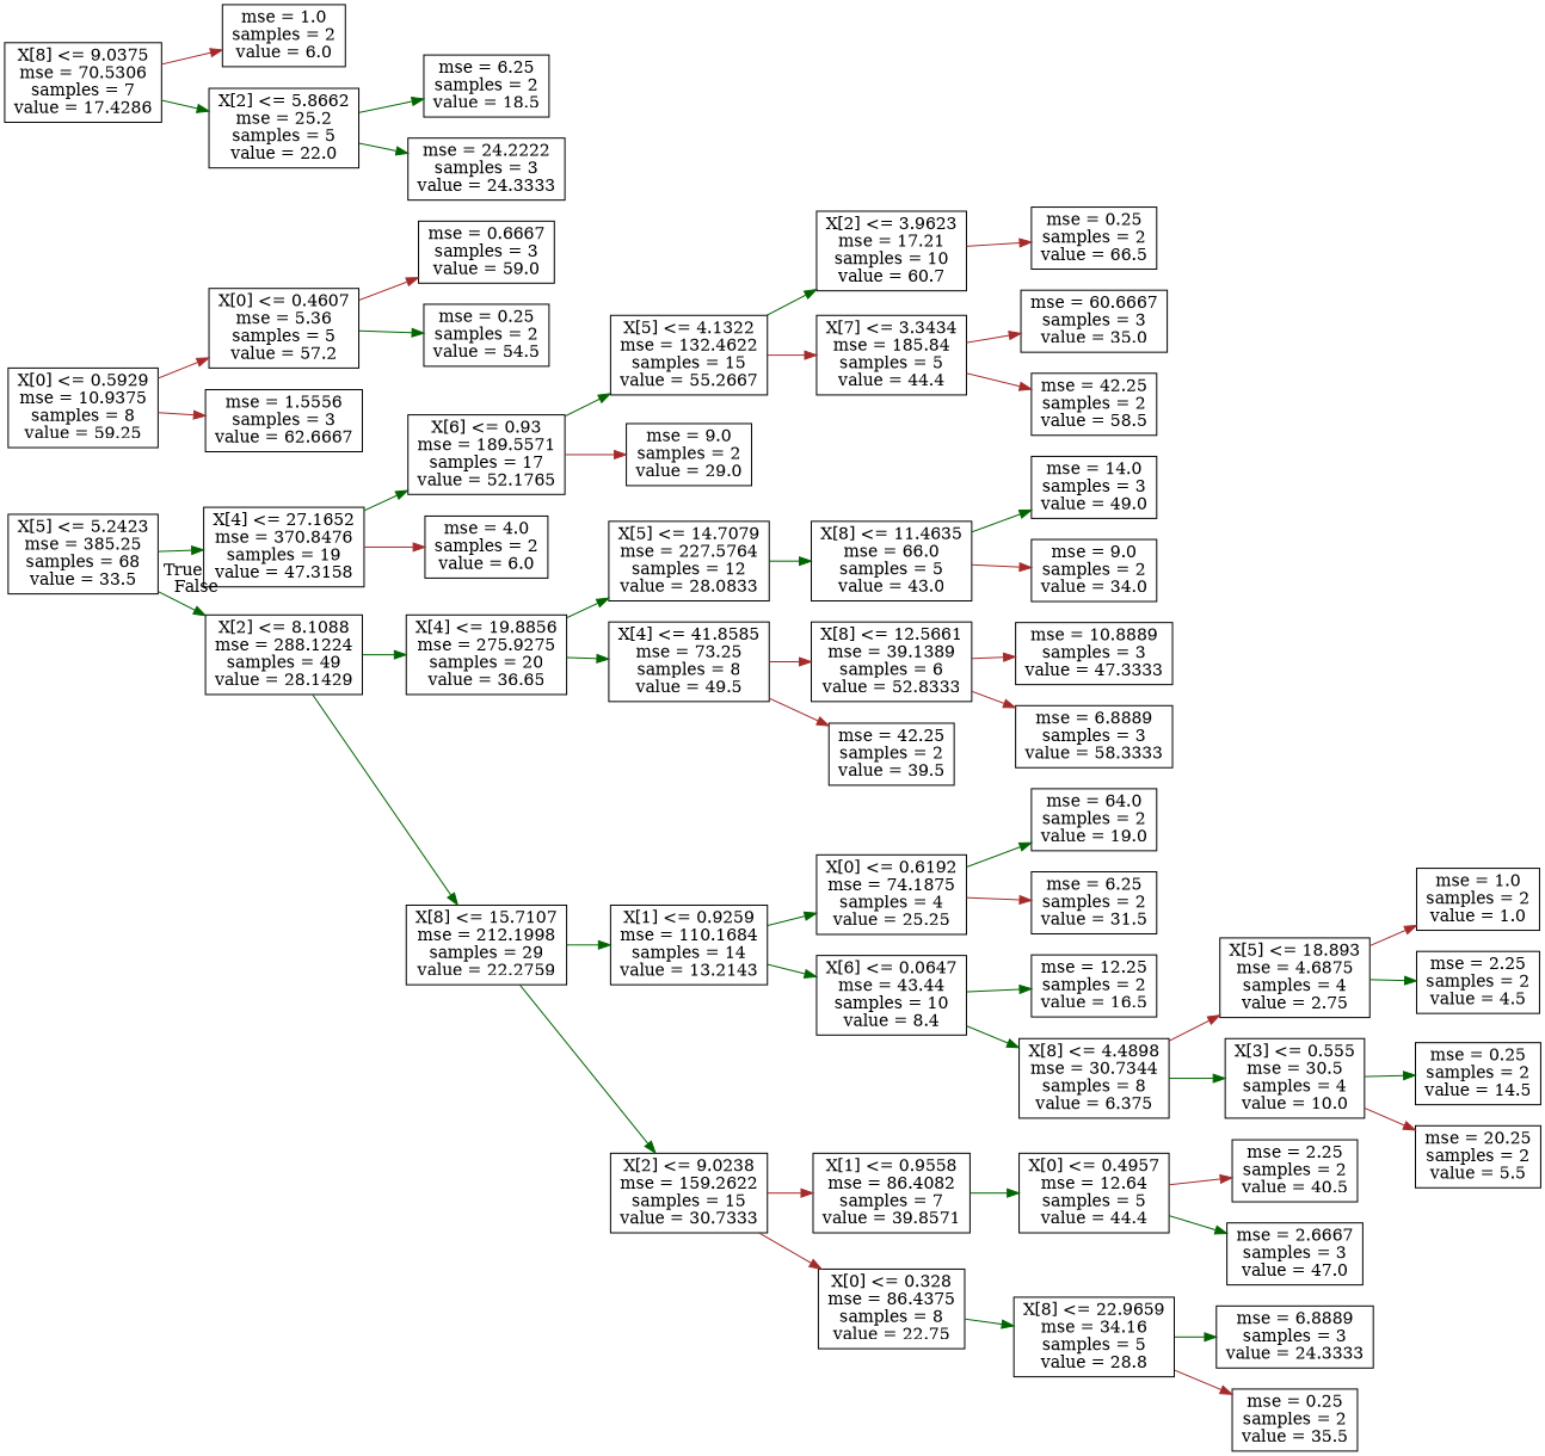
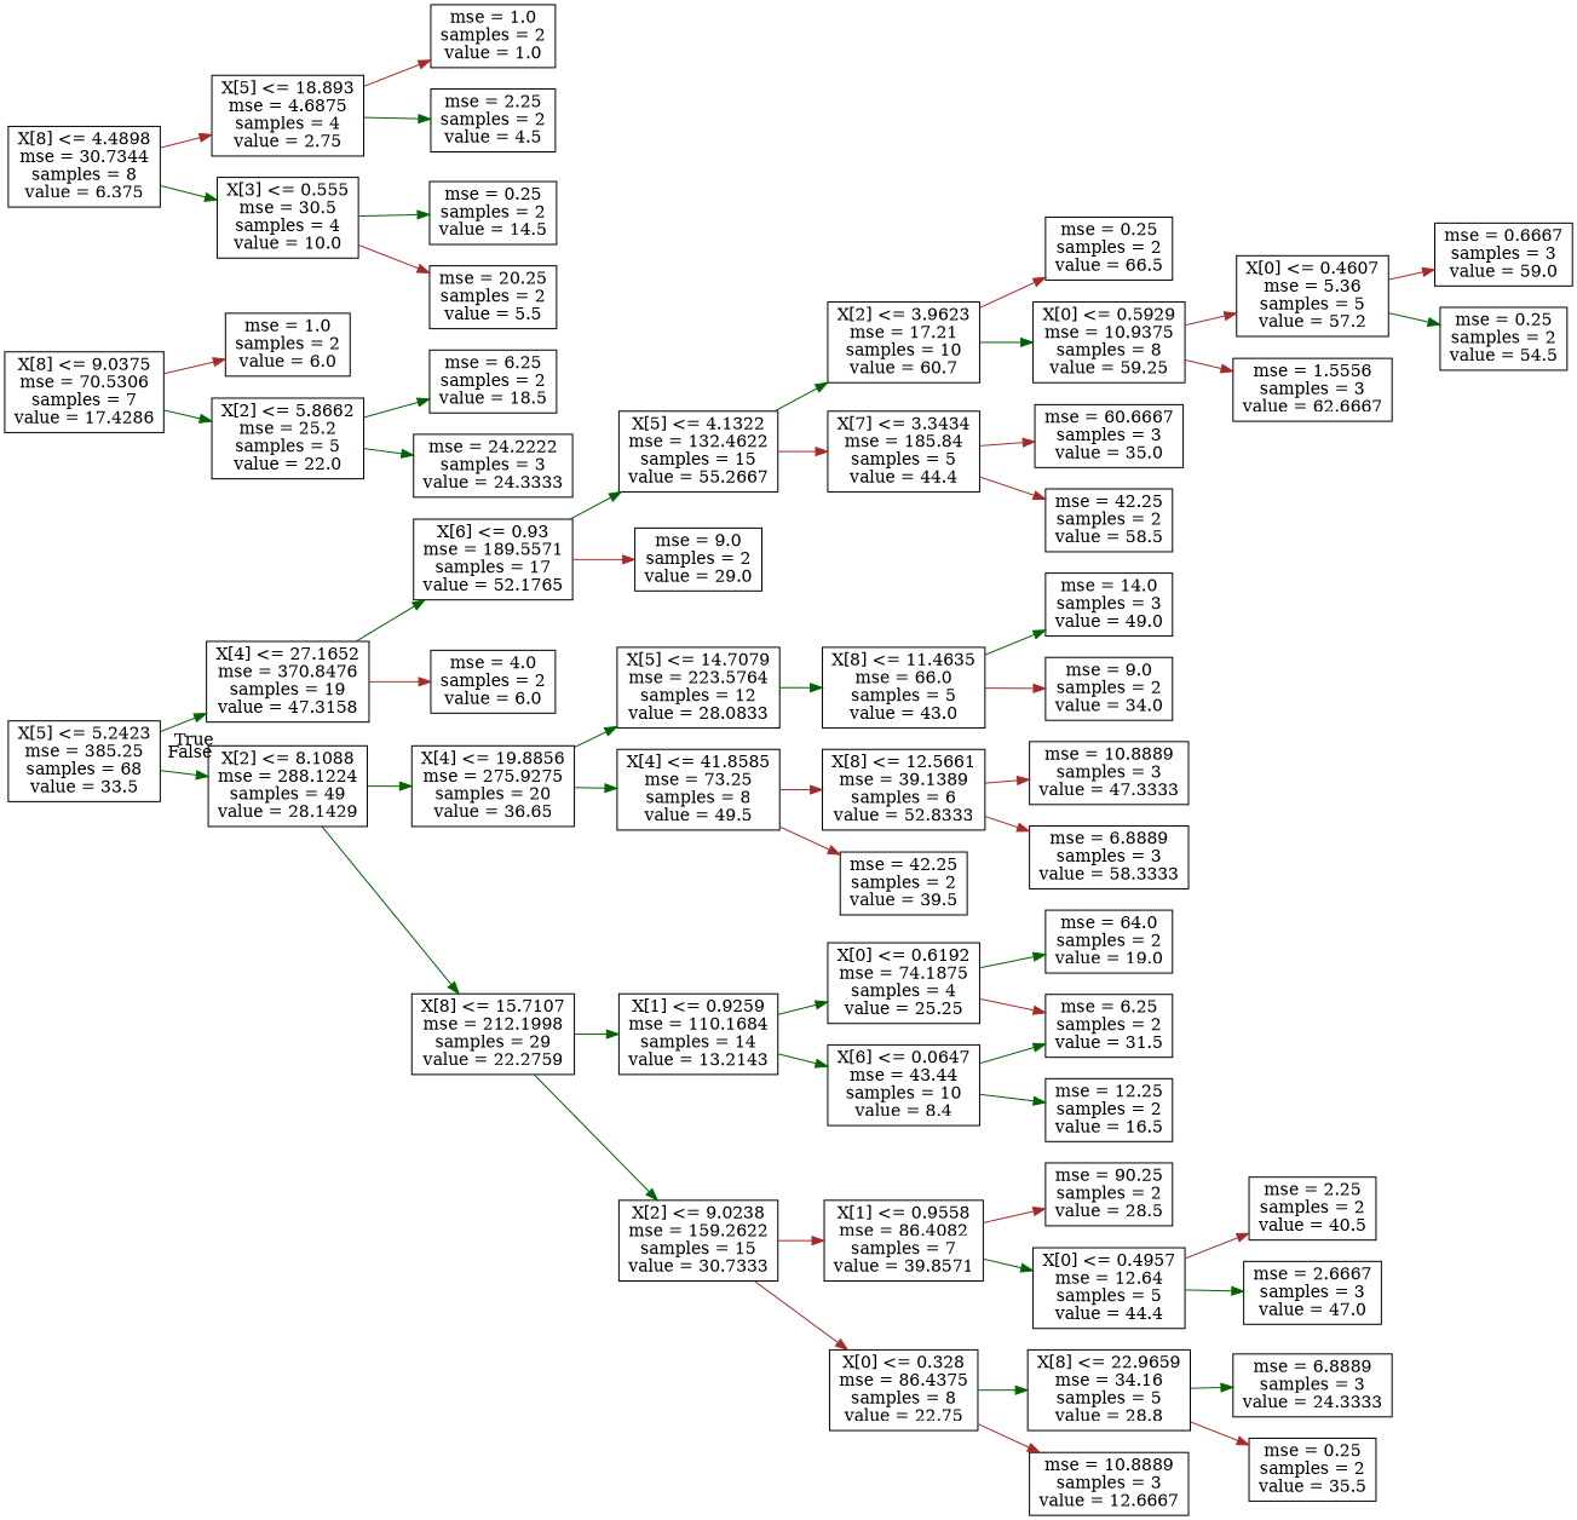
  digraph {
    rankdir=LR
    node [shape=box]
    edge [color=darkgreen]
    n1 [label="X[5] <= 5.2423\nmse = 385.25\nsamples = 68\nvalue = 33.5"]
    n2 [label="X[4] <= 27.1652\nmse = 370.8476\nsamples = 19\nvalue = 47.3158"]
    n3 [label="X[2] <= 8.1088\nmse = 288.1224\nsamples = 49\nvalue = 28.1429"]
    n4 [label="X[6] <= 0.93\nmse = 189.5571\nsamples = 17\nvalue = 52.1765"]
    n5 [label="mse = 4.0\nsamples = 2\nvalue = 6.0"]
    n6 [label="X[4] <= 19.8856\nmse = 275.9275\nsamples = 20\nvalue = 36.65"]
    n7 [label="X[8] <= 15.7107\nmse = 212.1998\nsamples = 29\nvalue = 22.2759"]
    n8 [label="X[5] <= 4.1322\nmse = 132.4622\nsamples = 15\nvalue = 55.2667"]
    n9 [label="mse = 9.0\nsamples = 2\nvalue = 29.0"]
    n10 [label="X[2] <= 3.9623\nmse = 17.21\nsamples = 10\nvalue = 60.7"]
    n11 [label="X[7] <= 3.3434\nmse = 185.84\nsamples = 5\nvalue = 44.4"]
    n12 [label="mse = 0.25\nsamples = 2\nvalue = 66.5"]
    n13 [label="X[0] <= 0.5929\nmse = 10.9375\nsamples = 8\nvalue = 59.25"]
    n14 [label="mse = 60.6667\nsamples = 3\nvalue = 35.0"]
    n15 [label="mse = 42.25\nsamples = 2\nvalue = 58.5"]
    n16 [label="X[0] <= 0.4607\nmse = 5.36\nsamples = 5\nvalue = 57.2"]
    n17 [label="mse = 1.5556\nsamples = 3\nvalue = 62.6667"]
    n18 [label="mse = 0.6667\nsamples = 3\nvalue = 59.0"]
    n19 [label="mse = 0.25\nsamples = 2\nvalue = 54.5"]
-   n20 [label="X[5] <= 14.7079\nmse = 227.5764\nsamples = 12\nvalue = 28.0833"]
+   n20 [label="X[5] <= 14.7079\nmse = 223.5764\nsamples = 12\nvalue = 28.0833"]
    n21 [label="X[4] <= 41.8585\nmse = 73.25\nsamples = 8\nvalue = 49.5"]
    n22 [label="X[1] <= 0.9259\nmse = 110.1684\nsamples = 14\nvalue = 13.2143"]
    n23 [label="X[2] <= 9.0238\nmse = 159.2622\nsamples = 15\nvalue = 30.7333"]
    n24 [label="X[8] <= 11.4635\nmse = 66.0\nsamples = 5\nvalue = 43.0"]
    n25 [label="X[8] <= 12.5661\nmse = 39.1389\nsamples = 6\nvalue = 52.8333"]
    n26 [label="mse = 42.25\nsamples = 2\nvalue = 39.5"]
    n27 [label="mse = 14.0\nsamples = 3\nvalue = 49.0"]
    n28 [label="mse = 9.0\nsamples = 2\nvalue = 34.0"]
    n29 [label="X[8] <= 9.0375\nmse = 70.5306\nsamples = 7\nvalue = 17.4286"]
    n30 [label="mse = 1.0\nsamples = 2\nvalue = 6.0"]
    n31 [label="X[2] <= 5.8662\nmse = 25.2\nsamples = 5\nvalue = 22.0"]
    n32 [label="mse = 6.25\nsamples = 2\nvalue = 18.5"]
    n33 [label="mse = 24.2222\nsamples = 3\nvalue = 24.3333"]
    n34 [label="mse = 10.8889\nsamples = 3\nvalue = 47.3333"]
    n35 [label="mse = 6.8889\nsamples = 3\nvalue = 58.3333"]
    n36 [label="X[0] <= 0.6192\nmse = 74.1875\nsamples = 4\nvalue = 25.25"]
    n37 [label="X[6] <= 0.0647\nmse = 43.44\nsamples = 10\nvalue = 8.4"]
    n38 [label="X[1] <= 0.9558\nmse = 86.4082\nsamples = 7\nvalue = 39.8571"]
    n39 [label="X[0] <= 0.328\nmse = 86.4375\nsamples = 8\nvalue = 22.75"]
    n40 [label="mse = 64.0\nsamples = 2\nvalue = 19.0"]
    n41 [label="mse = 6.25\nsamples = 2\nvalue = 31.5"]
    n42 [label="mse = 12.25\nsamples = 2\nvalue = 16.5"]
    n43 [label="X[8] <= 4.4898\nmse = 30.7344\nsamples = 8\nvalue = 6.375"]
    n44 [label="X[5] <= 18.893\nmse = 4.6875\nsamples = 4\nvalue = 2.75"]
    n45 [label="X[3] <= 0.555\nmse = 30.5\nsamples = 4\nvalue = 10.0"]
    n46 [label="mse = 1.0\nsamples = 2\nvalue = 1.0"]
    n47 [label="mse = 2.25\nsamples = 2\nvalue = 4.5"]
    n48 [label="mse = 0.25\nsamples = 2\nvalue = 14.5"]
    n49 [label="mse = 20.25\nsamples = 2\nvalue = 5.5"]
+   n50 [label="mse = 90.25\nsamples = 2\nvalue = 28.5"]
    n51 [label="X[0] <= 0.4957\nmse = 12.64\nsamples = 5\nvalue = 44.4"]
    n52 [label="X[8] <= 22.9659\nmse = 34.16\nsamples = 5\nvalue = 28.8"]
+   n53 [label="mse = 10.8889\nsamples = 3\nvalue = 12.6667"]
    n54 [label="mse = 2.25\nsamples = 2\nvalue = 40.5"]
    n55 [label="mse = 2.6667\nsamples = 3\nvalue = 47.0"]
    n56 [label="mse = 6.8889\nsamples = 3\nvalue = 24.3333"]
    n57 [label="mse = 0.25\nsamples = 2\nvalue = 35.5"]
    n1 -> n2 [headlabel=True labelangle=45 labeldistance=2.5]
    n1 -> n3 [headlabel=False labelangle=-45 labeldistance=2.5]
    n2 -> n4
    n2 -> n5 [color=brown]
    n3 -> n6
    n3 -> n7
    n4 -> n8
    n4 -> n9 [color=brown]
    n6 -> n20
    n6 -> n21
    n7 -> n22
    n7 -> n23
    n8 -> n10
    n8 -> n11 [color=brown]
    n10 -> n12 [color=brown]
+   n10 -> n13
    n11 -> n14 [color=brown]
    n11 -> n15 [color=brown]
    n13 -> n16 [color=brown]
    n13 -> n17 [color=brown]
    n16 -> n18 [color=brown]
    n16 -> n19
    n20 -> n24
    n21 -> n25 [color=brown]
    n21 -> n26 [color=brown]
    n22 -> n36
    n22 -> n37
    n23 -> n38 [color=brown]
    n23 -> n39 [color=brown]
    n24 -> n27
    n24 -> n28 [color=brown]
    n25 -> n34 [color=brown]
    n25 -> n35 [color=brown]
    n29 -> n30 [color=brown]
    n29 -> n31
    n31 -> n32
    n31 -> n33
    n36 -> n40
    n36 -> n41 [color=brown]
    n37 -> n42
-   n37 -> n43
+   n37 -> n41
+   n38 -> n50 [color=brown]
    n38 -> n51
    n39 -> n52
+   n39 -> n53 [color=brown]
    n43 -> n44 [color=brown]
    n43 -> n45
    n44 -> n46 [color=brown]
    n44 -> n47
    n45 -> n48
    n45 -> n49 [color=brown]
    n51 -> n54 [color=brown]
    n51 -> n55
    n52 -> n56
    n52 -> n57 [color=brown]
  }
